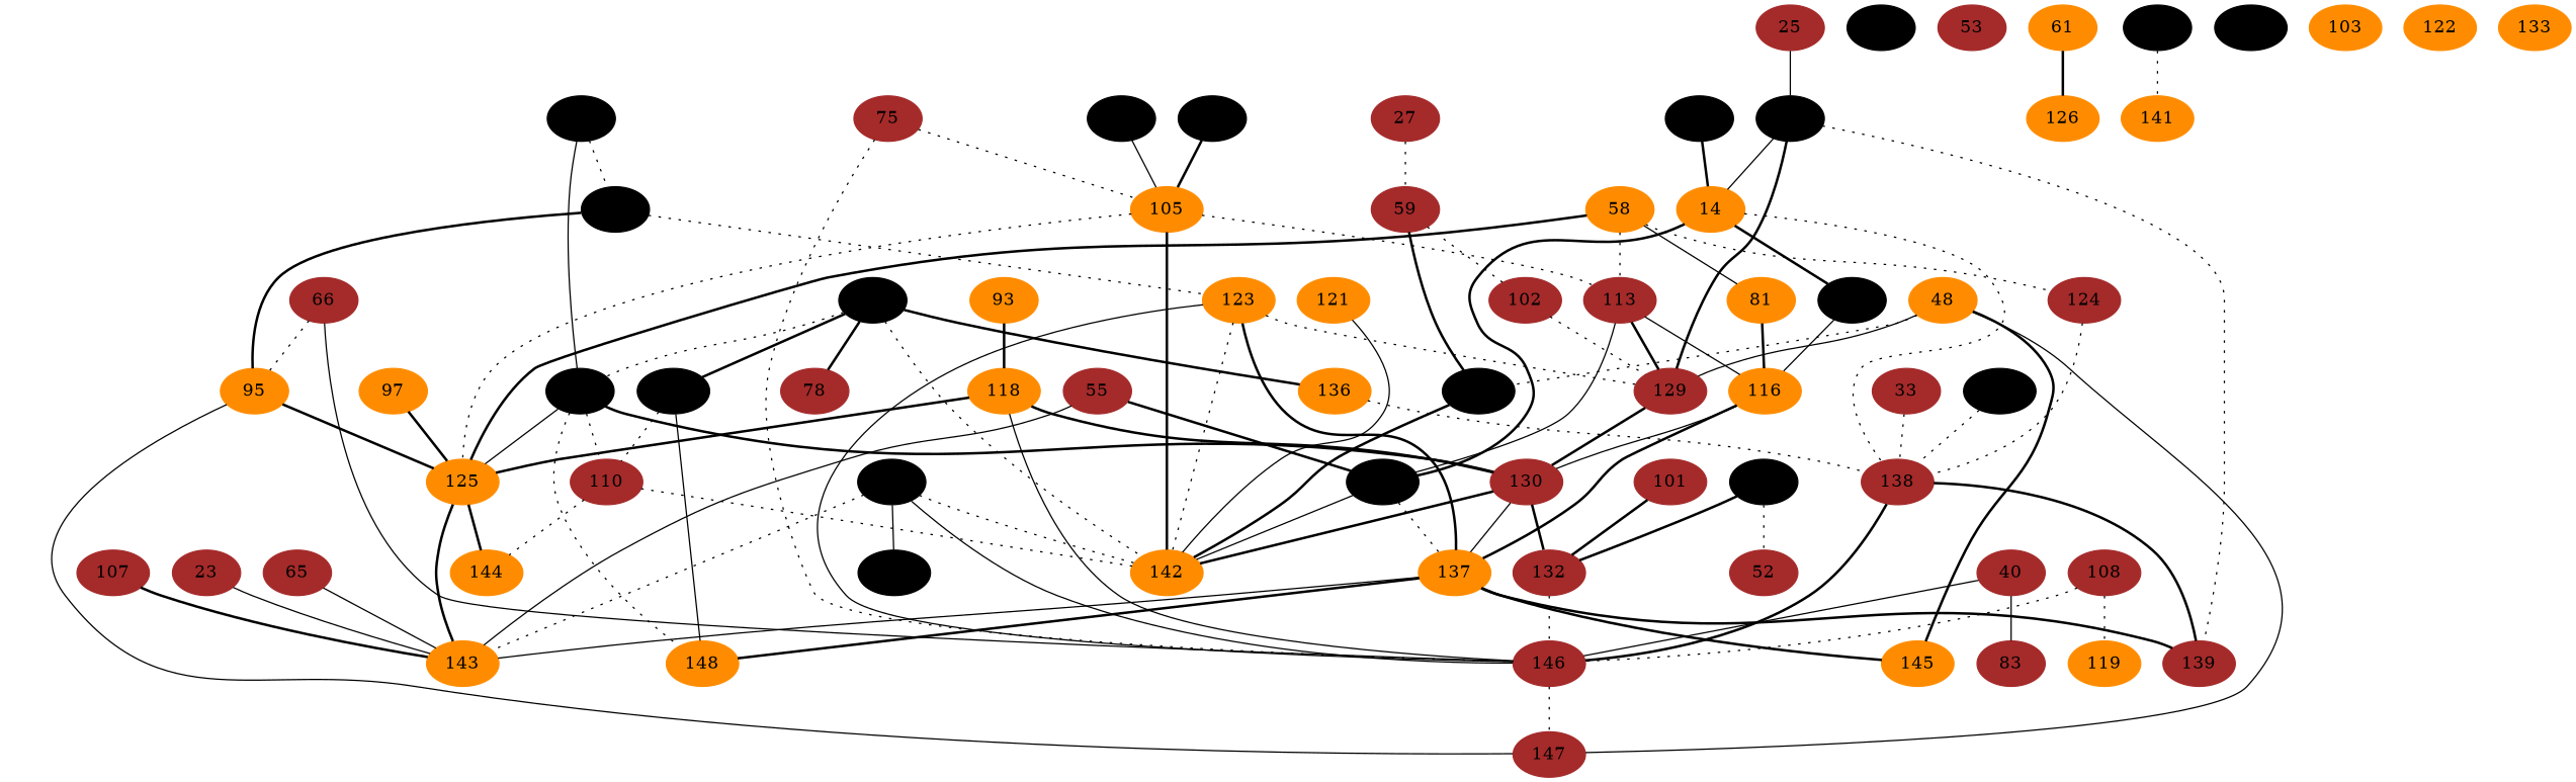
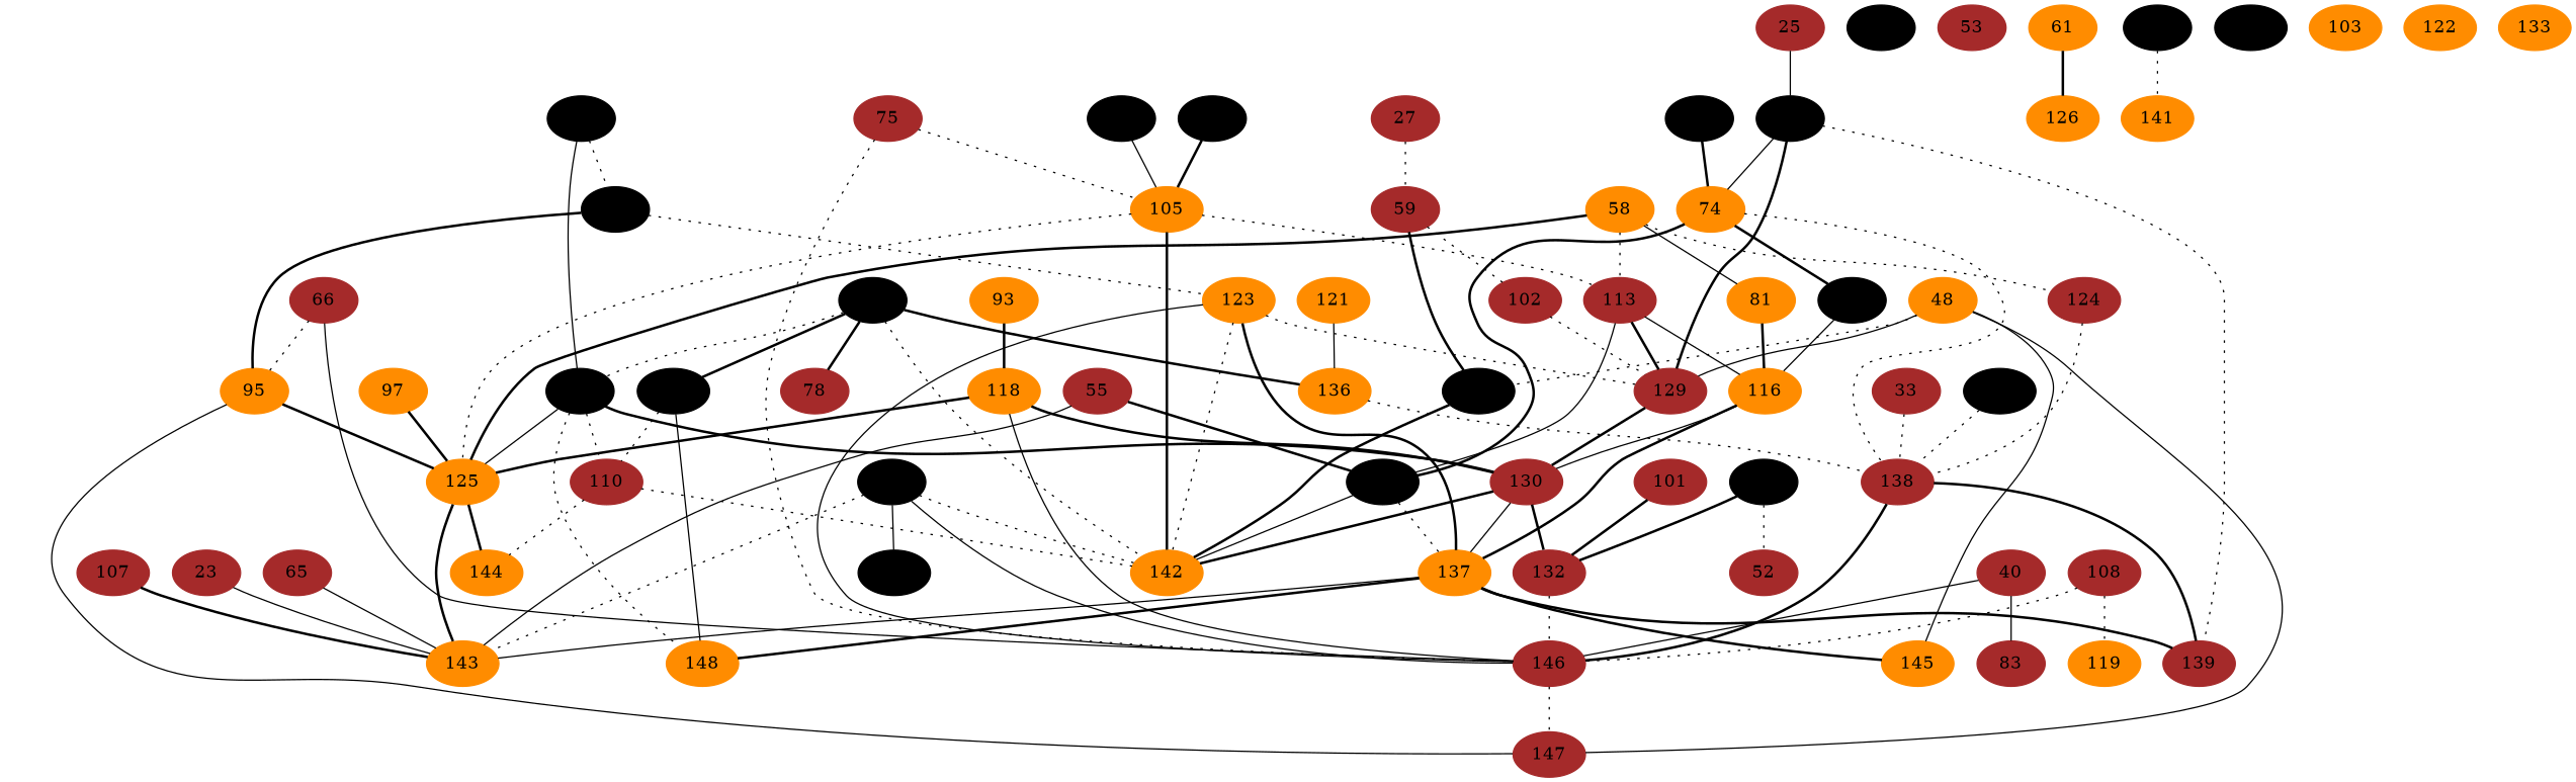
  graph {
    node [color=brown style=filled]
    edge [style=bold]
    143 [color=darkorange super="+106+18"]
    23
    60 [color=black]
    25
    129 [super="+128"]
-   74 [color=darkorange super="+57" label=14]
+   74 [color=darkorange super="+57"]
    139 [super="+16+20+24"]
    27
    59
    140 [color=black super="+49+134"]
    102
    138 [super="+135"]
    146 [super="+34+96"]
    33
    35 [color=black]
    40
    83
    147
    43 [color=black]
    52
    132 [super="+99"]
    46 [color=black super="+22"]
    92 [color=black super="+39"]
    94 [color=black super="+42"]
    95 [color=darkorange]
    123 [color=darkorange super="+6+47+86"]
    125 [color=darkorange super="+112"]
    110 [super="+104"]
    130 [super="+114+89"]
    148 [color=darkorange super="+76"]
    48 [color=darkorange super="+19+10"]
    145 [color=darkorange super="+70"]
    142 [color=darkorange super="+2+131+120"]
    51 [color=black]
    117 [color=black]
    53
    127 [color=black super="+77"]
    137 [color=darkorange super="+31+85+115"]
    55
    n40 [color=darkorange label=81 super="+67"]
    116 [color=darkorange super="+7"]
    58 [color=darkorange]
    113
    124
    144 [color=darkorange super="+98"]
    87 [color=black]
    61 [color=darkorange]
    126 [color=darkorange]
    105 [color=darkorange super="+71+54+82"]
    64 [color=black]
    65
    66
    68 [color=black]
    73 [color=black super="+30+4"]
    78
    109 [color=black]
    136 [color=darkorange]
    75
    79 [color=black]
    80 [color=black]
    141 [color=darkorange]
    118 [color=darkorange super="+72"]
    93 [color=darkorange]
    97 [color=darkorange]
    100 [color=black]
    101
    103 [color=darkorange]
    107
    108
    119 [color=darkorange]
    111 [color=black]
    121 [color=darkorange]
    122 [color=darkorange]
    133 [color=darkorange]
    23 -- 143 [style=solid]
    60 -- 129
    60 -- 74 [style=solid]
    60 -- 139 [style=dotted]
    25 -- 60 [style=solid]
    129 -- 130 [weight=2]
    74 -- 138 [style=dotted weight=2]
    74 -- 127
    74 -- 87
    27 -- 59 [style=dotted]
    59 -- 140 [weight=2]
    59 -- 102 [style=dotted]
    140 -- 142
    102 -- 129 [style=dotted]
    138 -- 139
    138 -- 146
    146 -- 147 [style=dotted]
    33 -- 138 [style=dotted]
    40 -- 146 [style=solid]
    40 -- 83 [style=solid]
    43 -- 52 [style=dotted]
    43 -- 132
    132 -- 146 [style=dotted weight=3]
    46 -- 92 [style=dotted]
    46 -- 94 [style=solid]
    92 -- 95 [weight=2]
    92 -- 123 [style=dotted]
    94 -- 125 [style=solid weight=2]
    94 -- 110 [style=dotted]
    94 -- 130
    94 -- 148 [style=dotted]
    95 -- 147 [style=solid]
    95 -- 125 [weight=2]
    123 -- 129 [style=dotted]
    123 -- 146 [style=solid]
    123 -- 142 [style=dotted]
    123 -- 137
    125 -- 143
    125 -- 144
    110 -- 142 [style=dotted]
    110 -- 144 [style=dotted]
    130 -- 132
    130 -- 142 [weight=2]
    130 -- 137 [style=solid weight=2]
    48 -- 129 [style=solid weight=2]
    48 -- 140 [style=dotted]
    48 -- 147 [style=solid]
-   48 -- 145 [weight=2]
+   48 -- 145 [style=solid weight=2]
    51 -- 143 [style=dotted]
    51 -- 146 [style=solid]
    51 -- 142 [style=dotted]
    51 -- 117 [style=solid]
    127 -- 142 [style=solid]
    127 -- 137 [style=dotted]
    137 -- 143 [style=solid weight=2]
    137 -- 139
    137 -- 148
    137 -- 145
    55 -- 143 [style=solid]
    55 -- 127
    n40 -- 116
    116 -- 130 [style=solid weight=3]
    116 -- 137
    58 -- 125
    58 -- n40 [style=solid]
    58 -- 113 [style=dotted]
    58 -- 124 [style=dotted]
    113 -- 129
    113 -- 127 [style=solid]
    113 -- 116 [style=solid]
    124 -- 138 [style=dotted]
    87 -- 116 [style=solid]
    61 -- 126
    105 -- 125 [style=dotted]
    105 -- 142 [weight=3]
    105 -- 113 [style=dotted]
    64 -- 105
    65 -- 143 [style=solid]
    66 -- 146 [style=solid]
    66 -- 95 [style=dotted]
    68 -- 74
    73 -- 94 [style=dotted]
    73 -- 142 [style=dotted weight=3]
    73 -- 78
    73 -- 109 [weight=2]
    73 -- 136
    109 -- 110 [style=dotted]
    109 -- 148 [style=solid]
    136 -- 138 [style=dotted]
    75 -- 146 [style=dotted]
    75 -- 105 [style=dotted]
    79 -- 105 [style=solid]
    80 -- 141 [style=dotted]
    118 -- 146 [style=solid]
    118 -- 125
    118 -- 130
    93 -- 118
    97 -- 125
    101 -- 132
    107 -- 143
    108 -- 146 [style=dotted]
    108 -- 119 [style=dotted]
    111 -- 138 [style=dotted]
-   121 -- 142 [style=solid]
+   121 -- 136 [style=solid]
  }
